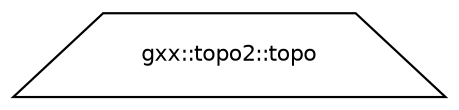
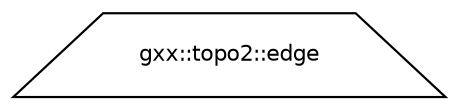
  digraph {
    rankdir=LR
-   n1 [color=black fillcolor=white fontname=Helvetica fontsize=10 height=0.2 label="gxx::topo2::topo" shape=trapezium style=filled width=0.4]
+   n1 [color=black fillcolor=white fontname=Helvetica fontsize=10 height=0.2 label="gxx::topo2::edge" shape=trapezium style=filled width=0.4]
  }
